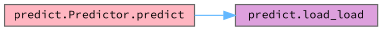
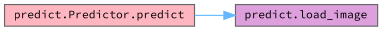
  digraph {
    rankdir=LR
    fontname="Source Code Pro"
    node [fontname="Source Code Pro" fontsize=10 shape=box style=filled]
    n1 [color=gray40 fillcolor=lightpink fontcolor=black height=0.2 label="predict.Predictor.predict" width=0.4]
-   n2 [color=grey40 fillcolor=plum height=0.2 label="predict.load_load" width=0.4]
+   n2 [color=grey40 fillcolor=plum height=0.2 label="predict.load_image" width=0.4]
    n1 -> n2 [color=steelblue1 fontname="Source Code Pro" fontsize=10 labelfontname=Helvetica labelfontsize=10 style=solid arrowhead=normal]
  }
